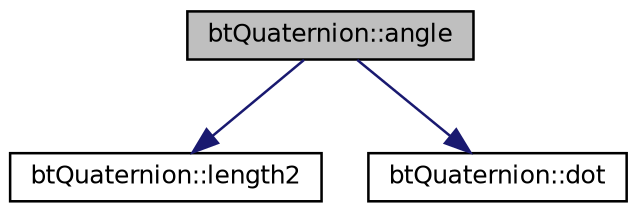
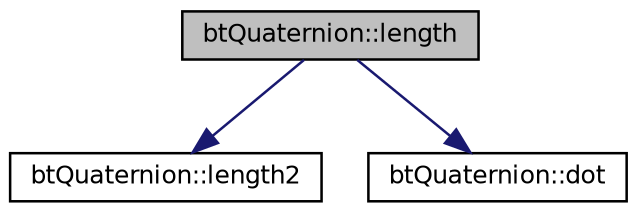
  digraph {
    rankdir=TB
    node [color=black fillcolor=white fontname=Helvetica fontsize=10 shape=record style=filled]
    edge [color=midnightblue fontname=Helvetica fontsize=10 labelfontname=Helvetica labelfontsize=10 style=solid]
-   n1 [fillcolor=grey75 fontcolor=black height=0.2 label="btQuaternion::angle" width=0.4]
+   n1 [fillcolor=grey75 fontcolor=black height=0.2 label="btQuaternion::length" width=0.4]
    n2 [height=0.2 label="btQuaternion::length2" width=0.4]
    n3 [height=0.2 label="btQuaternion::dot" width=0.4]
    n1 -> n2
    n1 -> n3
  }
